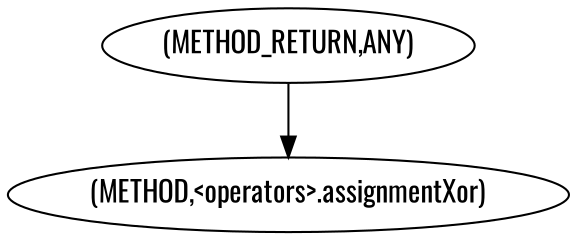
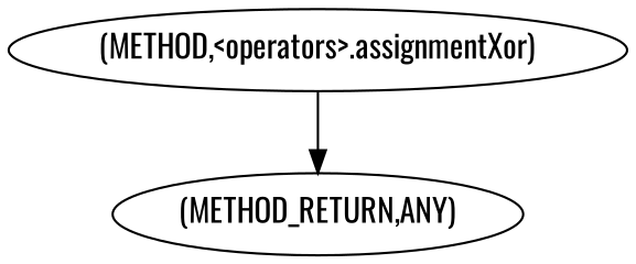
  digraph {
    fontname=Oswald
    node [fontname=Oswald]
    n1 [label=<(METHOD,&lt;operators&gt;.assignmentXor)>]
    n2 [label=<(METHOD_RETURN,ANY)>]
-   n2 -> n1 [fontname=Oswald]
+   n1 -> n2 [fontname=Oswald]
  }
